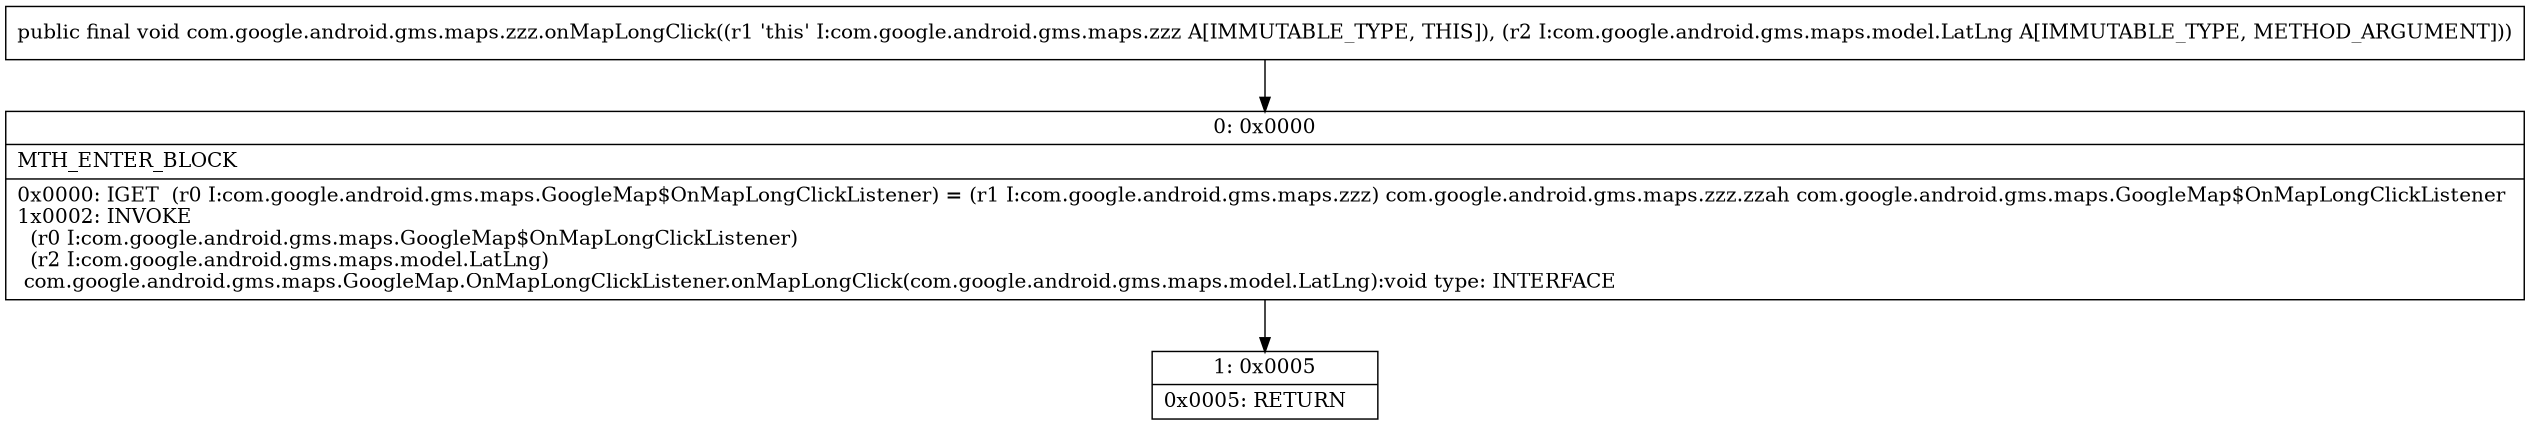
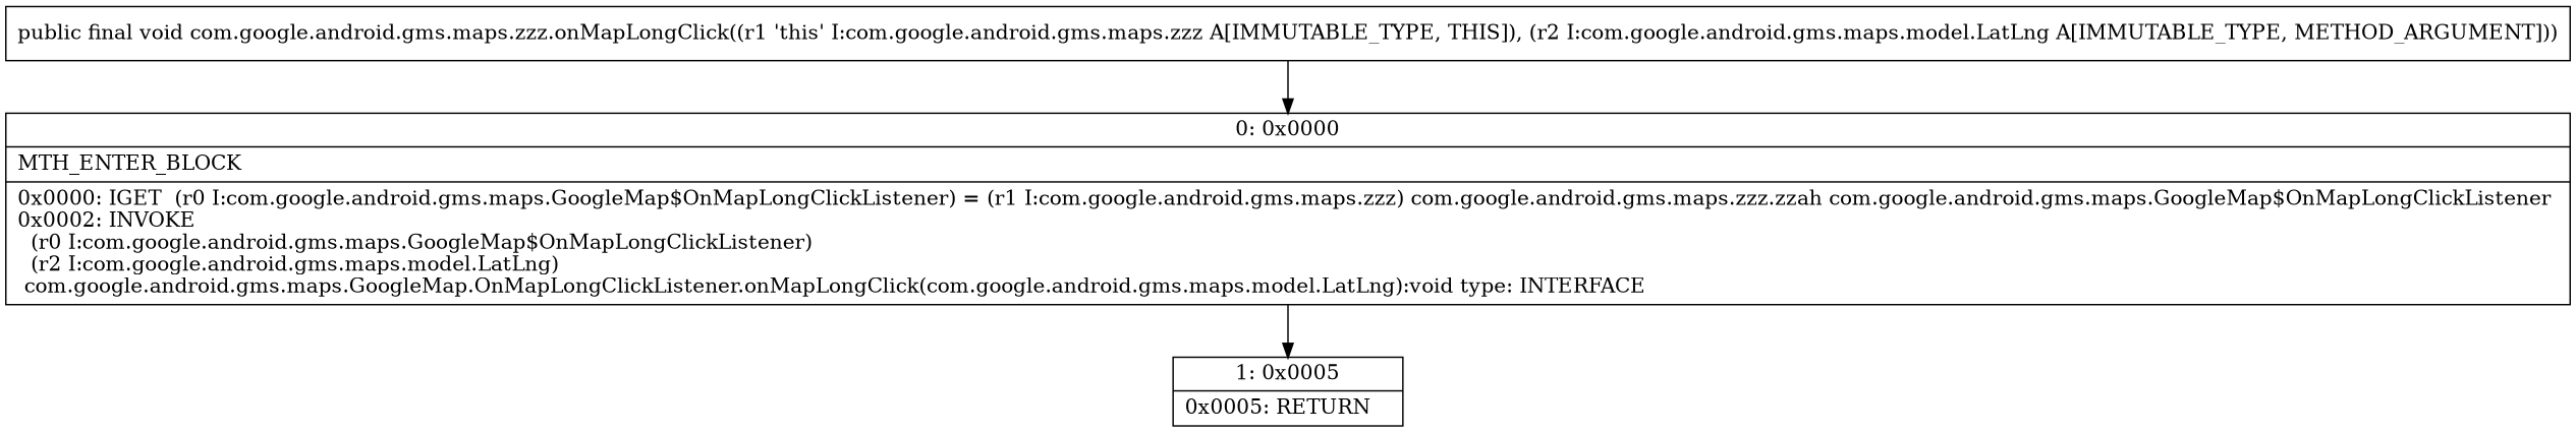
  digraph {
    fontname="DejaVu Serif"
    node [shape=record fontname="DejaVu Serif"]
    edge [fontname="DejaVu Serif"]
-   n1 [label="{0\:\ 0x0000|MTH_ENTER_BLOCK\l|0x0000: IGET  (r0 I:com.google.android.gms.maps.GoogleMap$OnMapLongClickListener) = (r1 I:com.google.android.gms.maps.zzz) com.google.android.gms.maps.zzz.zzah com.google.android.gms.maps.GoogleMap$OnMapLongClickListener \l1x0002: INVOKE  \l  (r0 I:com.google.android.gms.maps.GoogleMap$OnMapLongClickListener)\l  (r2 I:com.google.android.gms.maps.model.LatLng)\l com.google.android.gms.maps.GoogleMap.OnMapLongClickListener.onMapLongClick(com.google.android.gms.maps.model.LatLng):void type: INTERFACE \l}"]
+   n1 [label="{0\:\ 0x0000|MTH_ENTER_BLOCK\l|0x0000: IGET  (r0 I:com.google.android.gms.maps.GoogleMap$OnMapLongClickListener) = (r1 I:com.google.android.gms.maps.zzz) com.google.android.gms.maps.zzz.zzah com.google.android.gms.maps.GoogleMap$OnMapLongClickListener \l0x0002: INVOKE  \l  (r0 I:com.google.android.gms.maps.GoogleMap$OnMapLongClickListener)\l  (r2 I:com.google.android.gms.maps.model.LatLng)\l com.google.android.gms.maps.GoogleMap.OnMapLongClickListener.onMapLongClick(com.google.android.gms.maps.model.LatLng):void type: INTERFACE \l}"]
    n2 [label="{1\:\ 0x0005|0x0005: RETURN   \l}"]
    n3 [label="{public final void com.google.android.gms.maps.zzz.onMapLongClick((r1 'this' I:com.google.android.gms.maps.zzz A[IMMUTABLE_TYPE, THIS]), (r2 I:com.google.android.gms.maps.model.LatLng A[IMMUTABLE_TYPE, METHOD_ARGUMENT])) }"]
    n1 -> n2
    n3 -> n1
  }
